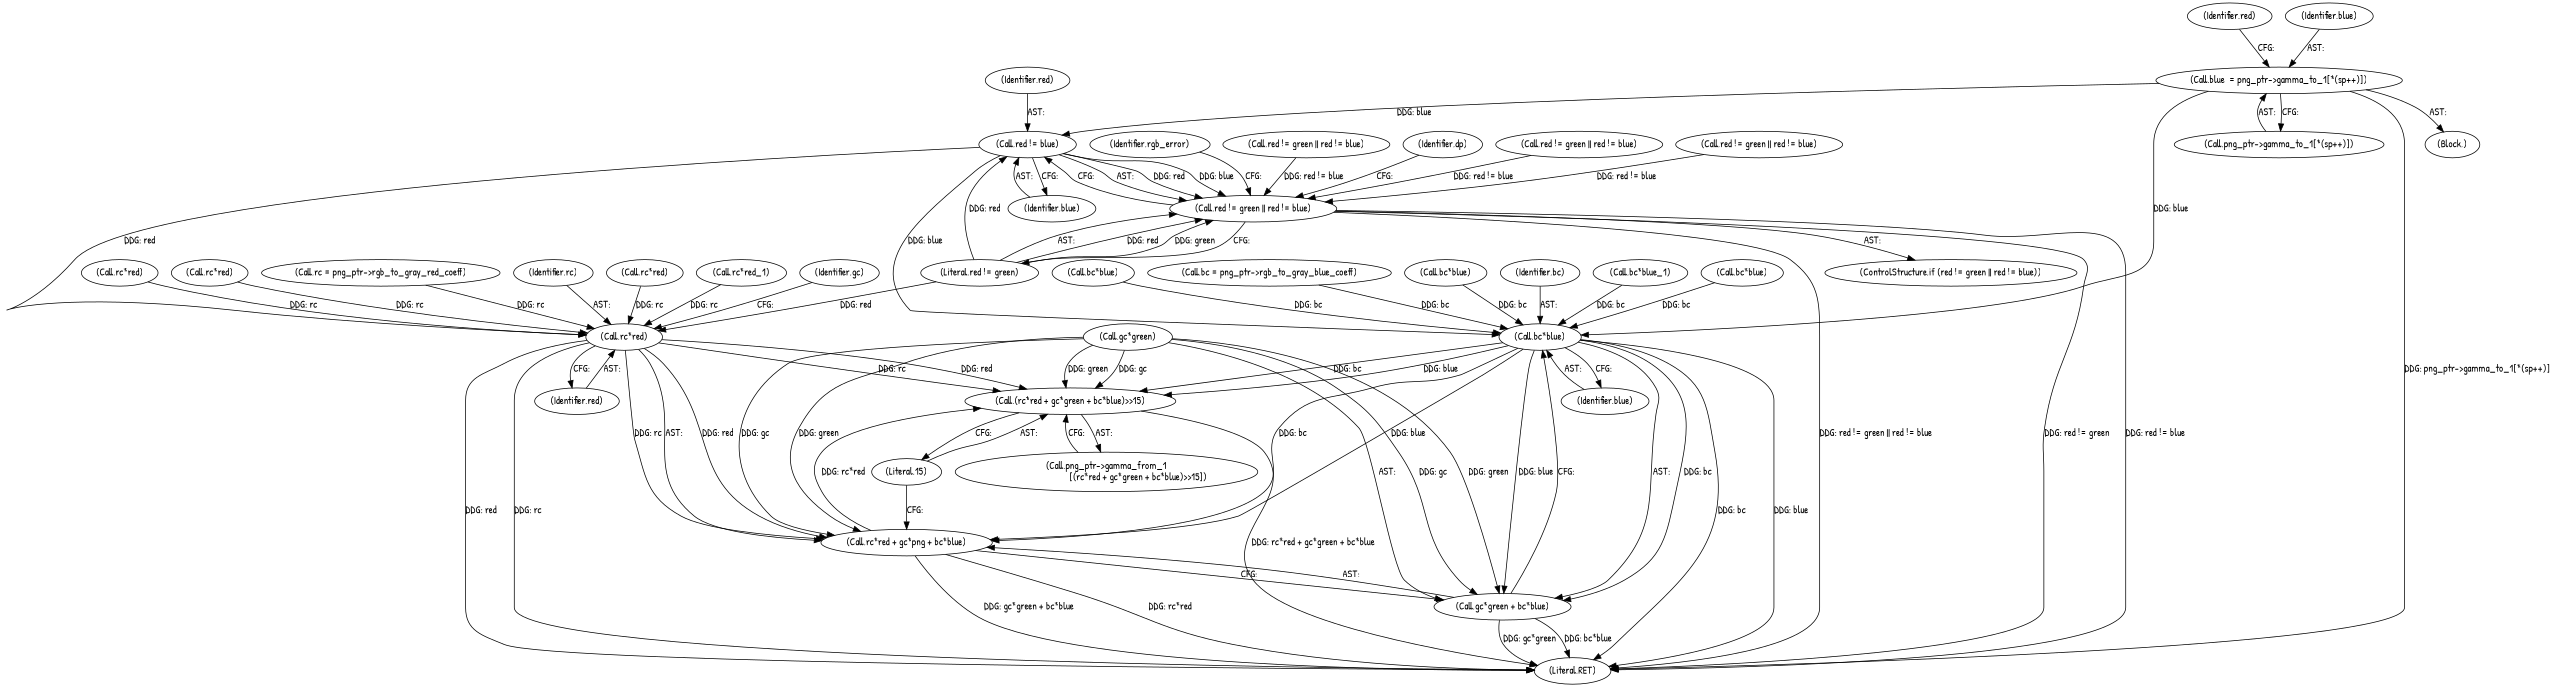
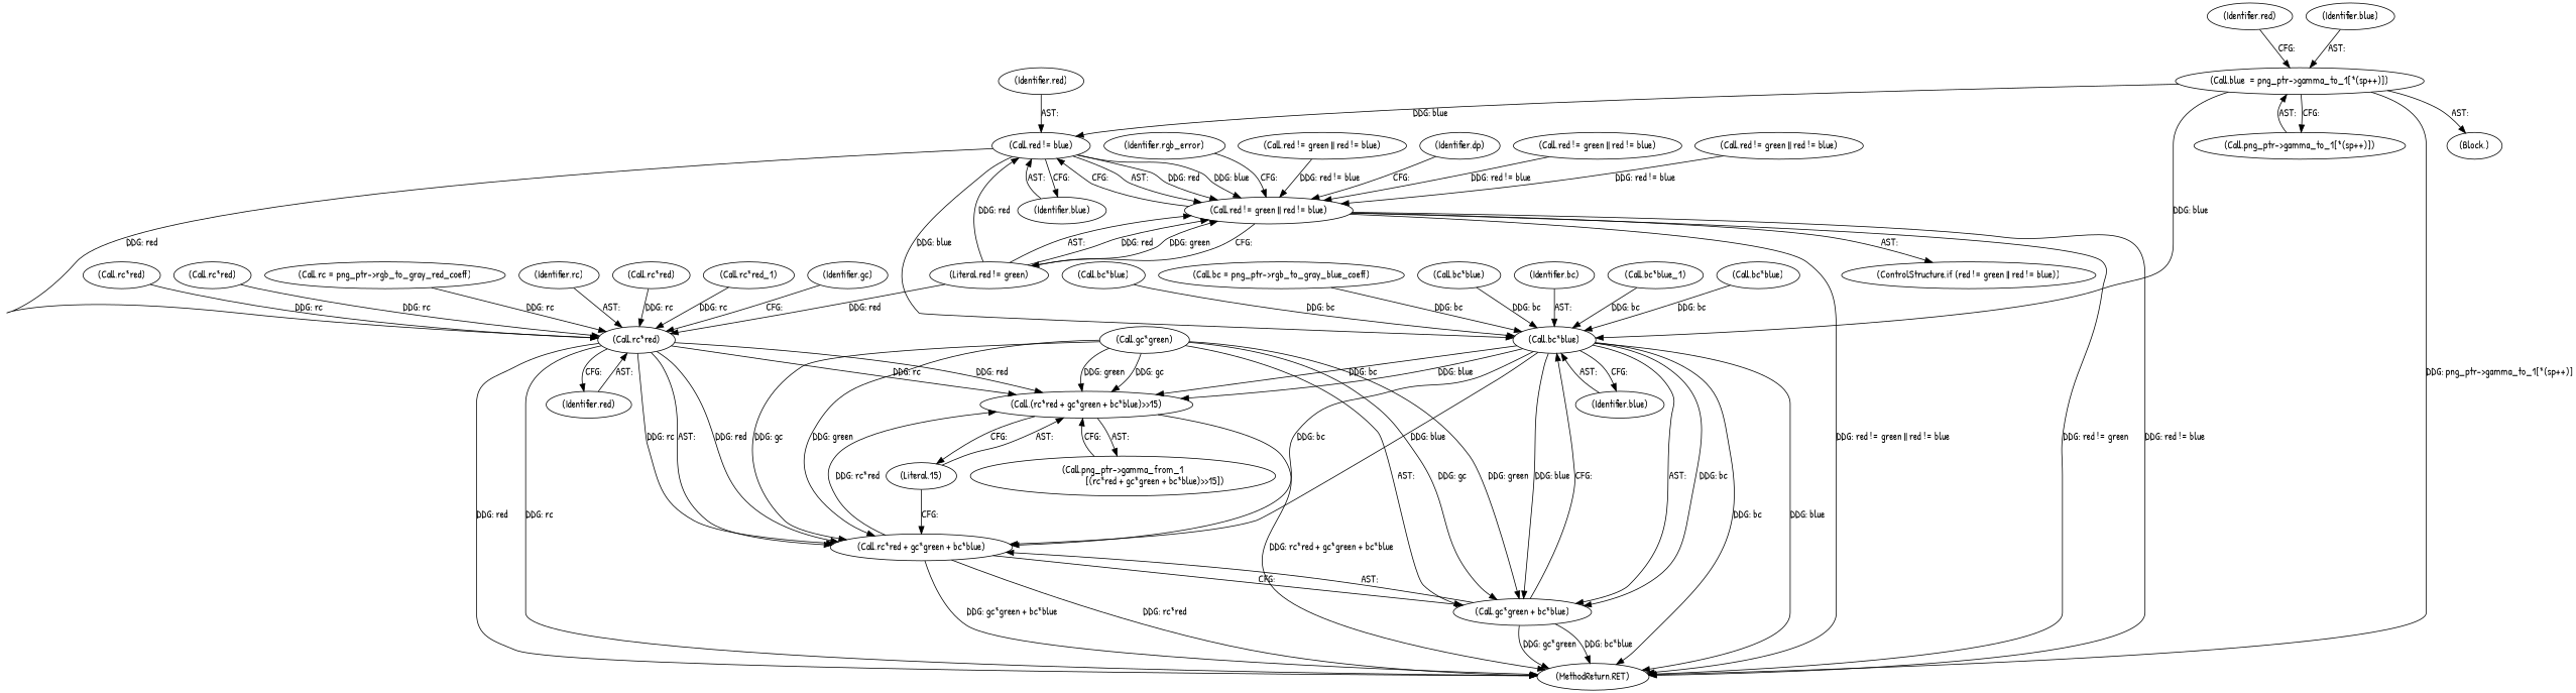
  digraph {
    fontname="Patrick Hand"
    node [fontname="Patrick Hand"]
    edge [fontname="Patrick Hand"]
    n1 [label="(Call,blue  = png_ptr->gamma_to_1[*(sp++)])"]
    n2 [label="(Call,red != blue)"]
    n3 [label="(Call,bc*blue)"]
    n4 [label="(Call,png_ptr->gamma_to_1[*(sp++)])"]
-   n5 [label="(Literal,RET)"]
+   n5 [label="(MethodReturn,RET)"]
    n6 [label="(Block,)"]
    n7 [label="(Call,red != green || red != blue)"]
    n8 [label="(Call,rc*red)"]
    n9 [label="(Identifier,blue)"]
    n10 [label="(Call,(rc*red + gc*green + bc*blue)>>15)"]
-   n11 [label="(Call,rc*red + gc*png + bc*blue)"]
+   n11 [label="(Call,rc*red + gc*green + bc*blue)"]
    n12 [label="(Call,gc*green + bc*blue)"]
    n13 [label="(Identifier,blue)"]
    n14 [label="(Literal,red != green)"]
    n15 [label="(ControlStructure,if (red != green || red != blue))"]
    n16 [label="(Identifier,red)"]
    n17 [label="(Literal,15)"]
    n18 [label="(Call,png_ptr->gamma_from_1\n                             [(rc*red + gc*green + bc*blue)>>15])"]
    n19 [label="(Call,red != green || red != blue)"]
    n20 [label="(Call,rc*red)"]
    n21 [label="(Identifier,dp)"]
    n22 [label="(Call,bc*blue)"]
    n23 [label="(Identifier,bc)"]
    n24 [label="(Identifier,red)"]
    n25 [label="(Call,rc*red)"]
    n26 [label="(Call,rc*red_1)"]
    n27 [label="(Call,bc*blue)"]
    n28 [label="(Identifier,red)"]
    n29 [label="(Call,gc*green)"]
    n30 [label="(Call,red != green || red != blue)"]
    n31 [label="(Call,rc = png_ptr->rgb_to_gray_red_coeff)"]
    n32 [label="(Identifier,blue)"]
    n33 [label="(Call,bc*blue)"]
    n34 [label="(Call,red != green || red != blue)"]
    n35 [label="(Identifier,gc)"]
    n36 [label="(Identifier,rgb_error)"]
    n37 [label="(Call,bc*blue_1)"]
    n38 [label="(Call,rc*red)"]
    n39 [label="(Call,bc = png_ptr->rgb_to_gray_blue_coeff)"]
    n40 [label="(Identifier,rc)"]
    n1 -> n2 [label="DDG: blue"]
    n1 -> n3 [label="DDG: blue"]
    n1 -> n4 [label="CFG: "]
    n1 -> n5 [label="DDG: png_ptr->gamma_to_1[*(sp++)]"]
    n1 -> n6 [label="AST: "]
    n2 -> n3 [label="DDG: blue"]
    n2 -> n7 [label="AST: "]
    n2 -> n7 [label="DDG: red"]
    n2 -> n7 [label="DDG: blue"]
    n2 -> n8 [label="DDG: red"]
    n2 -> n9 [label="CFG: "]
    n3 -> n5 [label="DDG: bc"]
    n3 -> n5 [label="DDG: blue"]
    n3 -> n10 [label="DDG: bc"]
    n3 -> n10 [label="DDG: blue"]
    n3 -> n11 [label="DDG: bc"]
    n3 -> n11 [label="DDG: blue"]
    n3 -> n12 [label="AST: "]
    n3 -> n12 [label="DDG: bc"]
    n3 -> n12 [label="DDG: blue"]
    n3 -> n13 [label="CFG: "]
    n4 -> n1 [label="AST: "]
    n7 -> n2 [label="CFG: "]
    n7 -> n5 [label="DDG: red != green || red != blue"]
    n7 -> n5 [label="DDG: red != green"]
    n7 -> n5 [label="DDG: red != blue"]
    n7 -> n14 [label="CFG: "]
    n7 -> n15 [label="AST: "]
    n8 -> n5 [label="DDG: red"]
    n8 -> n5 [label="DDG: rc"]
    n8 -> n10 [label="DDG: rc"]
    n8 -> n10 [label="DDG: red"]
    n8 -> n11 [label="AST: "]
    n8 -> n11 [label="DDG: rc"]
    n8 -> n11 [label="DDG: red"]
    n8 -> n16 [label="CFG: "]
    n9 -> n2 [label="AST: "]
    n10 -> n5 [label="DDG: rc*red + gc*green + bc*blue"]
    n10 -> n17 [label="CFG: "]
    n10 -> n18 [label="AST: "]
    n11 -> n5 [label="DDG: rc*red"]
    n11 -> n5 [label="DDG: gc*green + bc*blue"]
    n11 -> n10 [label="DDG: rc*red"]
    n11 -> n12 [label="CFG: "]
    n12 -> n3 [label="CFG: "]
    n12 -> n5 [label="DDG: gc*green"]
    n12 -> n5 [label="DDG: bc*blue"]
    n12 -> n11 [label="AST: "]
    n13 -> n3 [label="AST: "]
    n14 -> n2 [label="DDG: red"]
    n14 -> n7 [label="AST: "]
    n14 -> n7 [label="DDG: red"]
    n14 -> n7 [label="DDG: green"]
    n14 -> n8 [label="DDG: red"]
    n16 -> n8 [label="AST: "]
    n17 -> n10 [label="AST: "]
    n17 -> n11 [label="CFG: "]
    n18 -> n10 [label="CFG: "]
    n19 -> n7 [label="DDG: red != blue"]
    n20 -> n8 [label="DDG: rc"]
    n21 -> n7 [label="CFG: "]
    n22 -> n3 [label="DDG: bc"]
    n23 -> n3 [label="AST: "]
    n24 -> n1 [label="CFG: "]
    n25 -> n8 [label="DDG: rc"]
    n26 -> n8 [label="DDG: rc"]
    n27 -> n3 [label="DDG: bc"]
    n28 -> n2 [label="AST: "]
    n29 -> n10 [label="DDG: gc"]
    n29 -> n10 [label="DDG: green"]
    n29 -> n11 [label="DDG: gc"]
    n29 -> n11 [label="DDG: green"]
    n29 -> n12 [label="AST: "]
    n29 -> n12 [label="DDG: gc"]
    n29 -> n12 [label="DDG: green"]
    n30 -> n7 [label="DDG: red != blue"]
    n31 -> n8 [label="DDG: rc"]
    n32 -> n1 [label="AST: "]
    n33 -> n3 [label="DDG: bc"]
    n34 -> n7 [label="DDG: red != blue"]
    n35 -> n8 [label="CFG: "]
    n36 -> n7 [label="CFG: "]
    n37 -> n3 [label="DDG: bc"]
    n38 -> n8 [label="DDG: rc"]
    n39 -> n3 [label="DDG: bc"]
    n40 -> n8 [label="AST: "]
  }
